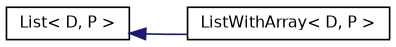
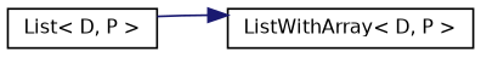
  digraph {
    rankdir=LR
    node [color=black fillcolor=white fontname=Helvetica fontsize=10 shape=record style=filled]
    n1 [height=0.2 label="List\< D, P \>" width=0.4]
    n2 [height=0.2 label="ListWithArray\< D, P \>" width=0.4]
-   n1 -> n2 [color=midnightblue dir=back fontname=Helvetica fontsize=10 labelfontname=Helvetica labelfontsize=10 style=solid]
+   n2 -> n1 [color=midnightblue dir=back fontname=Helvetica fontsize=10 labelfontname=Helvetica labelfontsize=10 style=solid]
  }
